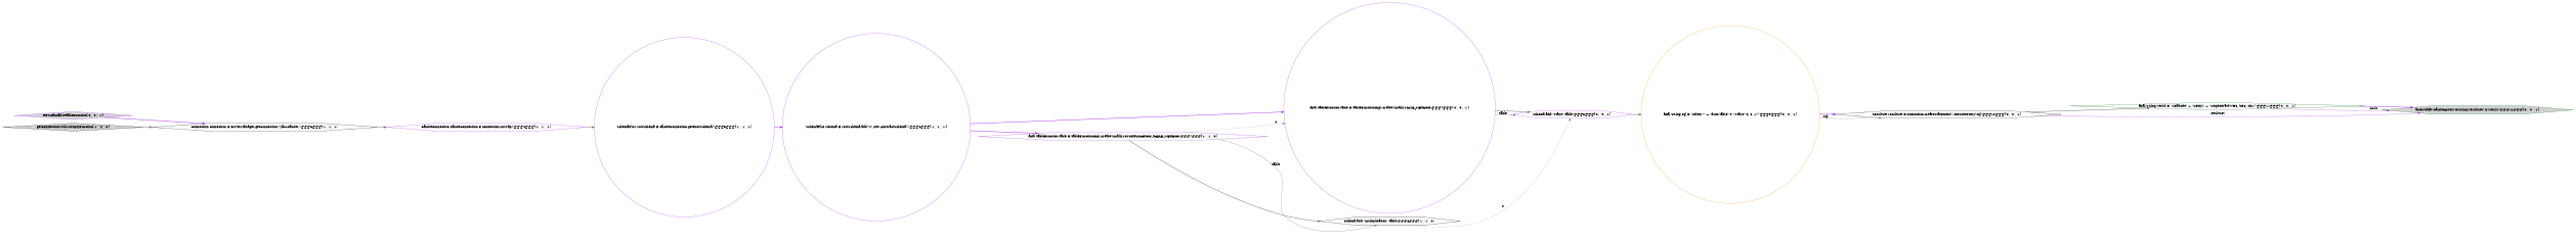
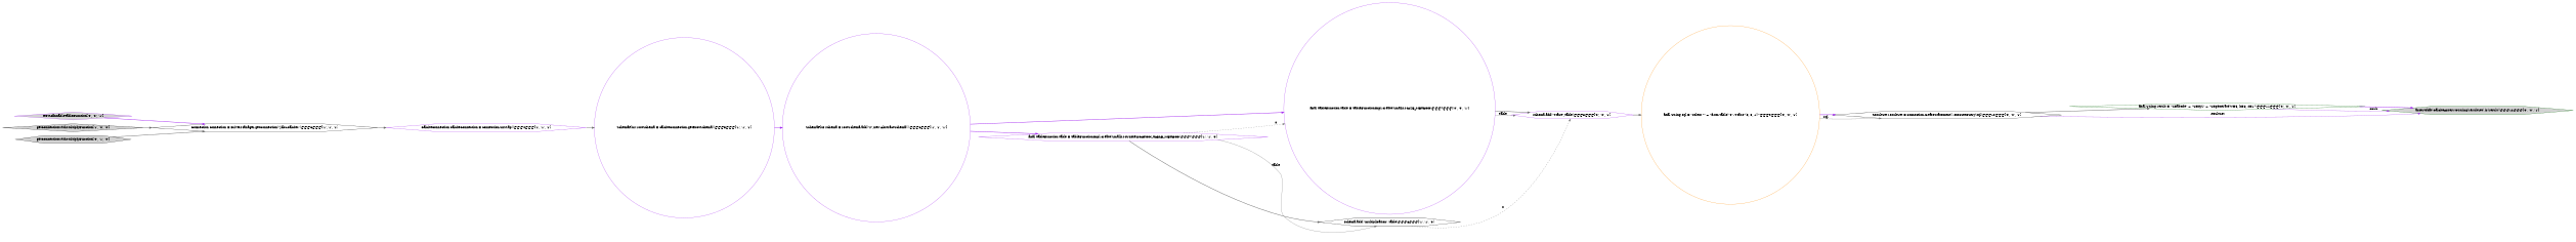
  digraph {
    rankdir=LR
    node [color=purple fillcolor=white shape=hexagon style=filled]
    edge [color=gray40 style=bold]
    n1 [color=black label="Connection connection = DriverManager.getConnection(\"jdbc:calcite:\")@@@3@@@['1', '1', '1']"]
    n2 [label="CalciteConnection calciteConnection = connection.unwrap()@@@4@@@['1', '1', '1']"]
    n3 [label="SchemaPlus rootSchema = calciteConnection.getRootSchema()@@@5@@@['1', '1', '1']" shape=circle]
    n4 [color=black label="schema.add(\"multiplication\",table)@@@8@@@['1', '1', '0']"]
    n5 [label="schema.add(\"Maze\",table)@@@8@@@['0', '0', '1']"]
    n6 [color=darkorange label="final String sql = \"select *\" + \"from table(\"s\".\"Maze\"(5, 3, 1))\"@@@9@@@['0', '0', '1']" shape=circle]
    n7 [color=darkgreen label="final String result = \"S=abcde\" + \"S=xyz\" + \"S=generate(w=5, h=3, s=1)\"@@@11@@@['0', '0', '1']" shape=diamond]
    n8 [color=darkgreen fillcolor=lightgray label="assertThat(CalciteAssert.toString(resultSet),is(result))@@@12@@@['0', '0', '1']"]
    n9 [label="final TableFunction table = TableFunctionImpl.create(Smalls.MAZE_METHOD)@@@7@@@['0', '0', '1']" shape=circle]
    n10 [color=black label="ResultSet resultSet = connection.createStatement().executeQuery(sql)@@@10@@@['0', '0', '1']"]
    n11 [fillcolor=lightgray label="testScannableTableFunction['0', '0', '1']" shape=diamond]
    n12 [label="SchemaPlus schema = rootSchema.add(\"s\",new AbstractSchema())@@@6@@@['1', '1', '1']" shape=circle]
    n13 [color=black fillcolor=lightgray label="getConnectionWithMultiplyFunction['1', '0', '0']" shape=diamond]
+   n14 [color=black fillcolor=lightgray label="getConnectionWithMultiplyFunction['0', '1', '0']"]
    n15 [label="final TableFunction table = TableFunctionImpl.create(Smalls.MULTIPLICATION_TABLE_METHOD)@@@7@@@['1', '1', '0']"]
    n1 -> n2
    n2 -> n3
    n3 -> n12 [color=purple]
    n4 -> n5 [label=0 style=dashed]
    n5 -> n6
    n6 -> n10 [color=purple]
    n6 -> n10 [label=sql style=solid]
    n7 -> n8 [color=purple]
    n7 -> n8 [color=purple label=result style=solid]
    n9 -> n5
    n9 -> n5 [label=table style=solid]
    n10 -> n7
    n10 -> n8 [color=purple label=resultSet style=solid]
    n11 -> n1 [color=purple]
    n12 -> n9 [color=purple]
    n12 -> n15 [color=purple]
    n13 -> n1
+   n14 -> n1
    n15 -> n4 [label=table style=solid]
    n15 -> n4
    n15 -> n9 [label=0 style=dashed]
  }
